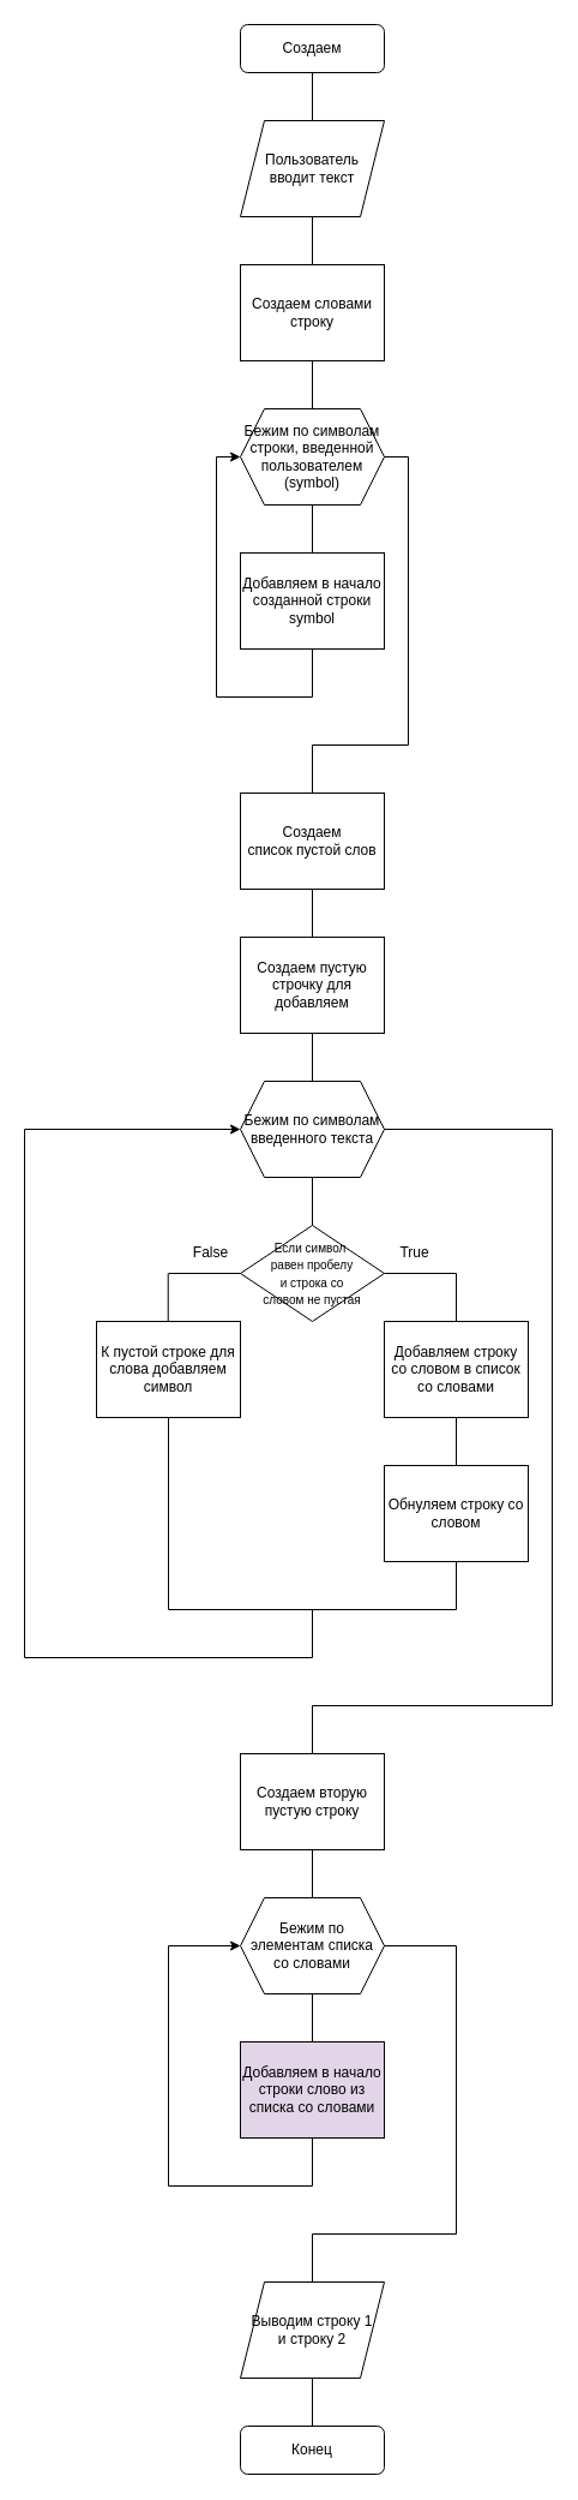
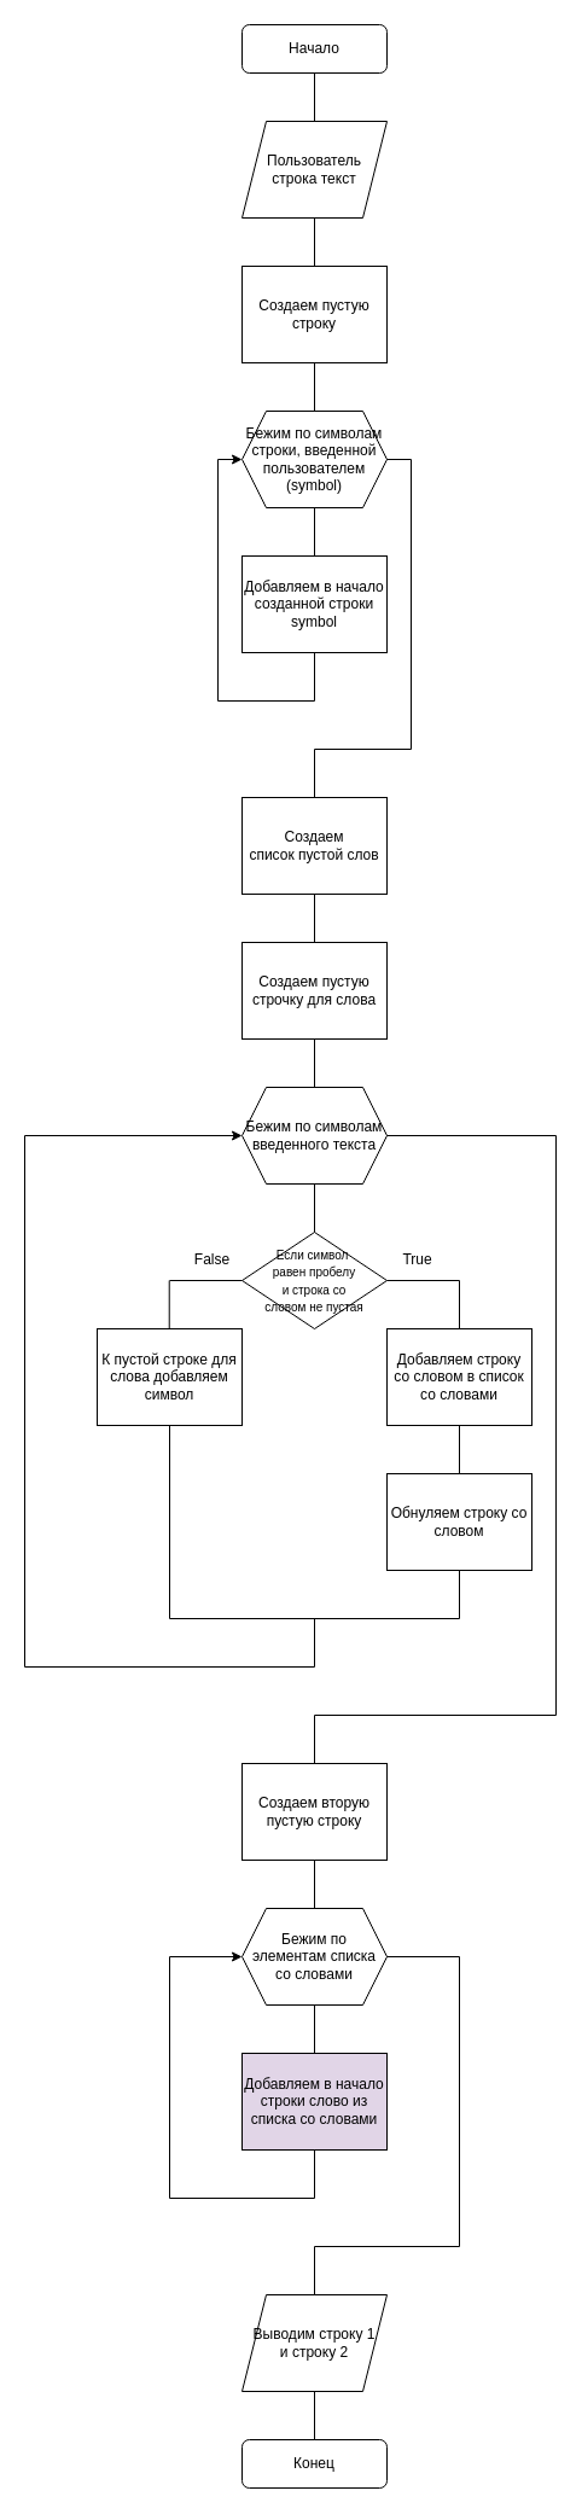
  <mxCell id="0" />
  <mxCell id="1" parent="0" />
- <mxCell id="2" value="Создаем" style="rounded=1;whiteSpace=wrap;html=1;" vertex="1" parent="1"><mxGeometry x="200" y="20" width="120" height="40" as="geometry" /></mxCell>
- <mxCell id="3" value="Пользователь&lt;br&gt;вводит текст" style="shape=parallelogram;perimeter=parallelogramPerimeter;whiteSpace=wrap;html=1;fixedSize=1;" vertex="1" parent="1"><mxGeometry x="200" y="100" width="120" height="80" as="geometry" /></mxCell>
+ <mxCell id="2" value="Начало" style="rounded=1;whiteSpace=wrap;html=1;" vertex="1" parent="1"><mxGeometry x="200" y="20" width="120" height="40" as="geometry" /></mxCell>
+ <mxCell id="3" value="Пользователь&lt;br&gt;строка текст" style="shape=parallelogram;perimeter=parallelogramPerimeter;whiteSpace=wrap;html=1;fixedSize=1;" vertex="1" parent="1"><mxGeometry x="200" y="100" width="120" height="80" as="geometry" /></mxCell>
  <mxCell id="4" value="" style="endArrow=none;html=1;rounded=0;exitX=0.5;exitY=0;exitDx=0;exitDy=0;" edge="1" parent="1" source="3"><mxGeometry width="50" height="50" relative="1" as="geometry"><mxPoint x="210" y="110" as="sourcePoint" /><mxPoint x="260" y="60" as="targetPoint" /></mxGeometry></mxCell>
  <mxCell id="5" value="" style="endArrow=none;html=1;rounded=0;" edge="1" parent="1"><mxGeometry width="50" height="50" relative="1" as="geometry"><mxPoint x="260" y="220" as="sourcePoint" /><mxPoint x="260" y="180" as="targetPoint" /></mxGeometry></mxCell>
- <mxCell id="6" value="Создаем словами строку" style="rounded=0;whiteSpace=wrap;html=1;" vertex="1" parent="1"><mxGeometry x="200" y="220" width="120" height="80" as="geometry" /></mxCell>
+ <mxCell id="6" value="Создаем пустую строку" style="rounded=0;whiteSpace=wrap;html=1;" vertex="1" parent="1"><mxGeometry x="200" y="220" width="120" height="80" as="geometry" /></mxCell>
  <mxCell id="7" value="Бежим по символам строки, введенной пользователем&lt;div&gt;(symbol)&lt;/div&gt;" style="shape=hexagon;perimeter=hexagonPerimeter2;whiteSpace=wrap;html=1;fixedSize=1;" vertex="1" parent="1"><mxGeometry x="200" y="340" width="120" height="80" as="geometry" /></mxCell>
  <mxCell id="8" value="" style="endArrow=none;html=1;rounded=0;exitX=0.5;exitY=0;exitDx=0;exitDy=0;" edge="1" parent="1" source="7"><mxGeometry width="50" height="50" relative="1" as="geometry"><mxPoint x="210" y="350" as="sourcePoint" /><mxPoint x="260" y="300" as="targetPoint" /></mxGeometry></mxCell>
  <mxCell id="9" value="" style="endArrow=none;html=1;rounded=0;" edge="1" parent="1"><mxGeometry width="50" height="50" relative="1" as="geometry"><mxPoint x="260" y="460" as="sourcePoint" /><mxPoint x="260" y="420" as="targetPoint" /></mxGeometry></mxCell>
  <mxCell id="10" value="Добавляем в начало созданной строки symbol" style="rounded=0;whiteSpace=wrap;html=1;" vertex="1" parent="1"><mxGeometry x="200" y="460" width="120" height="80" as="geometry" /></mxCell>
  <mxCell id="11" value="" style="endArrow=none;html=1;rounded=0;" edge="1" parent="1"><mxGeometry width="50" height="50" relative="1" as="geometry"><mxPoint x="260" y="580" as="sourcePoint" /><mxPoint x="260" y="540" as="targetPoint" /></mxGeometry></mxCell>
  <mxCell id="12" value="" style="endArrow=none;html=1;rounded=0;" edge="1" parent="1"><mxGeometry width="50" height="50" relative="1" as="geometry"><mxPoint x="180" y="580" as="sourcePoint" /><mxPoint x="260" y="580" as="targetPoint" /></mxGeometry></mxCell>
  <mxCell id="13" value="" style="endArrow=none;html=1;rounded=0;" edge="1" parent="1"><mxGeometry width="50" height="50" relative="1" as="geometry"><mxPoint x="180" y="580" as="sourcePoint" /><mxPoint x="180" y="380" as="targetPoint" /></mxGeometry></mxCell>
  <mxCell id="14" value="" style="endArrow=classic;html=1;rounded=0;entryX=0;entryY=0.5;entryDx=0;entryDy=0;" edge="1" parent="1" target="7"><mxGeometry width="50" height="50" relative="1" as="geometry"><mxPoint x="180" y="380" as="sourcePoint" /><mxPoint x="230" y="330" as="targetPoint" /></mxGeometry></mxCell>
  <mxCell id="15" value="" style="endArrow=none;html=1;rounded=0;" edge="1" parent="1"><mxGeometry width="50" height="50" relative="1" as="geometry"><mxPoint x="320" y="380" as="sourcePoint" /><mxPoint x="340" y="380" as="targetPoint" /></mxGeometry></mxCell>
  <mxCell id="16" value="" style="endArrow=none;html=1;rounded=0;" edge="1" parent="1"><mxGeometry width="50" height="50" relative="1" as="geometry"><mxPoint x="340" y="620" as="sourcePoint" /><mxPoint x="340" y="380" as="targetPoint" /></mxGeometry></mxCell>
  <mxCell id="17" value="" style="endArrow=none;html=1;rounded=0;" edge="1" parent="1"><mxGeometry width="50" height="50" relative="1" as="geometry"><mxPoint x="260" y="620" as="sourcePoint" /><mxPoint x="340" y="620" as="targetPoint" /></mxGeometry></mxCell>
  <mxCell id="18" value="" style="endArrow=none;html=1;rounded=0;" edge="1" parent="1"><mxGeometry width="50" height="50" relative="1" as="geometry"><mxPoint x="260" y="660" as="sourcePoint" /><mxPoint x="260" y="620" as="targetPoint" /></mxGeometry></mxCell>
  <mxCell id="19" value="Создаем&lt;div&gt;&lt;span style=&quot;background-color: transparent; color: light-dark(rgb(0, 0, 0), rgb(255, 255, 255));&quot;&gt;список пустой слов&lt;/span&gt;&lt;/div&gt;" style="rounded=0;whiteSpace=wrap;html=1;" vertex="1" parent="1"><mxGeometry x="200" y="660" width="120" height="80" as="geometry" /></mxCell>
  <mxCell id="20" value="" style="endArrow=none;html=1;rounded=0;" edge="1" parent="1"><mxGeometry width="50" height="50" relative="1" as="geometry"><mxPoint x="260" y="780" as="sourcePoint" /><mxPoint x="260" y="740" as="targetPoint" /></mxGeometry></mxCell>
  <mxCell id="21" value="Бежим по символам введенного текста" style="shape=hexagon;perimeter=hexagonPerimeter2;whiteSpace=wrap;html=1;fixedSize=1;" vertex="1" parent="1"><mxGeometry x="200" y="900" width="120" height="80" as="geometry" /></mxCell>
- <mxCell id="22" value="Создаем пустую строчку для добавляем" style="rounded=0;whiteSpace=wrap;html=1;" vertex="1" parent="1"><mxGeometry x="200" y="780" width="120" height="80" as="geometry" /></mxCell>
+ <mxCell id="22" value="Создаем пустую строчку для слова" style="rounded=0;whiteSpace=wrap;html=1;" vertex="1" parent="1"><mxGeometry x="200" y="780" width="120" height="80" as="geometry" /></mxCell>
  <mxCell id="23" value="" style="endArrow=none;html=1;rounded=0;exitX=0.5;exitY=0;exitDx=0;exitDy=0;" edge="1" parent="1" source="21"><mxGeometry width="50" height="50" relative="1" as="geometry"><mxPoint x="210" y="910" as="sourcePoint" /><mxPoint x="260" y="860" as="targetPoint" /></mxGeometry></mxCell>
  <mxCell id="24" value="&lt;font style=&quot;font-size: 10px;&quot;&gt;Если символ&amp;nbsp;&lt;/font&gt;&lt;div&gt;&lt;font style=&quot;font-size: 10px;&quot;&gt;равен пробелу&lt;/font&gt;&lt;/div&gt;&lt;div&gt;&lt;font style=&quot;font-size: 10px;&quot;&gt;и строка со&lt;/font&gt;&lt;/div&gt;&lt;div&gt;&lt;font style=&quot;font-size: 10px;&quot;&gt;словом не пустая&lt;/font&gt;&lt;/div&gt;" style="rhombus;whiteSpace=wrap;html=1;" vertex="1" parent="1"><mxGeometry x="200" y="1020" width="120" height="80" as="geometry" /></mxCell>
  <mxCell id="25" value="" style="endArrow=none;html=1;rounded=0;exitX=0.5;exitY=0;exitDx=0;exitDy=0;" edge="1" parent="1" source="24"><mxGeometry width="50" height="50" relative="1" as="geometry"><mxPoint x="210" y="1030" as="sourcePoint" /><mxPoint x="260" y="980" as="targetPoint" /></mxGeometry></mxCell>
  <mxCell id="26" value="" style="endArrow=none;html=1;rounded=0;" edge="1" parent="1"><mxGeometry width="50" height="50" relative="1" as="geometry"><mxPoint x="140" y="1060" as="sourcePoint" /><mxPoint x="200" y="1060" as="targetPoint" /></mxGeometry></mxCell>
  <mxCell id="27" value="" style="endArrow=none;html=1;rounded=0;" edge="1" parent="1"><mxGeometry width="50" height="50" relative="1" as="geometry"><mxPoint x="139.73" y="1100" as="sourcePoint" /><mxPoint x="139.73" y="1060" as="targetPoint" /></mxGeometry></mxCell>
  <mxCell id="28" value="К пустой строке для слова добавляем символ" style="rounded=0;whiteSpace=wrap;html=1;" vertex="1" parent="1"><mxGeometry x="80" y="1100" width="120" height="80" as="geometry" /></mxCell>
  <mxCell id="29" value="" style="endArrow=none;html=1;rounded=0;" edge="1" parent="1"><mxGeometry width="50" height="50" relative="1" as="geometry"><mxPoint x="320" y="1060" as="sourcePoint" /><mxPoint x="380" y="1060" as="targetPoint" /></mxGeometry></mxCell>
  <mxCell id="30" value="" style="endArrow=none;html=1;rounded=0;" edge="1" parent="1"><mxGeometry width="50" height="50" relative="1" as="geometry"><mxPoint x="380" y="1100" as="sourcePoint" /><mxPoint x="380" y="1060" as="targetPoint" /></mxGeometry></mxCell>
  <mxCell id="31" value="Добавляем строку со словом в список со словами" style="rounded=0;whiteSpace=wrap;html=1;" vertex="1" parent="1"><mxGeometry x="320" y="1100" width="120" height="80" as="geometry" /></mxCell>
  <mxCell id="32" value="Обнуляем строку со словом" style="rounded=0;whiteSpace=wrap;html=1;" vertex="1" parent="1"><mxGeometry x="320" y="1220" width="120" height="80" as="geometry" /></mxCell>
  <mxCell id="33" value="" style="endArrow=none;html=1;rounded=0;exitX=0.5;exitY=0;exitDx=0;exitDy=0;" edge="1" parent="1" source="32"><mxGeometry width="50" height="50" relative="1" as="geometry"><mxPoint x="330" y="1230" as="sourcePoint" /><mxPoint x="380" y="1180" as="targetPoint" /></mxGeometry></mxCell>
  <mxCell id="34" value="True" style="text;html=1;align=center;verticalAlign=middle;resizable=0;points=[];autosize=1;strokeColor=none;fillColor=none;" vertex="1" parent="1"><mxGeometry x="320" y="1028" width="50" height="30" as="geometry" /></mxCell>
  <mxCell id="35" value="False" style="text;html=1;align=center;verticalAlign=middle;resizable=0;points=[];autosize=1;strokeColor=none;fillColor=none;" vertex="1" parent="1"><mxGeometry x="150" y="1028" width="50" height="30" as="geometry" /></mxCell>
  <mxCell id="36" value="" style="endArrow=none;html=1;rounded=0;" edge="1" parent="1"><mxGeometry width="50" height="50" relative="1" as="geometry"><mxPoint x="140" y="1340" as="sourcePoint" /><mxPoint x="140" y="1180" as="targetPoint" /></mxGeometry></mxCell>
  <mxCell id="37" value="" style="endArrow=none;html=1;rounded=0;" edge="1" parent="1"><mxGeometry width="50" height="50" relative="1" as="geometry"><mxPoint x="380" y="1340" as="sourcePoint" /><mxPoint x="380" y="1300" as="targetPoint" /></mxGeometry></mxCell>
  <mxCell id="38" value="" style="endArrow=none;html=1;rounded=0;" edge="1" parent="1"><mxGeometry width="50" height="50" relative="1" as="geometry"><mxPoint x="140" y="1340" as="sourcePoint" /><mxPoint x="380" y="1340" as="targetPoint" /></mxGeometry></mxCell>
  <mxCell id="39" value="" style="endArrow=none;html=1;rounded=0;" edge="1" parent="1"><mxGeometry width="50" height="50" relative="1" as="geometry"><mxPoint x="260" y="1380" as="sourcePoint" /><mxPoint x="260" y="1340" as="targetPoint" /></mxGeometry></mxCell>
  <mxCell id="40" value="" style="endArrow=none;html=1;rounded=0;" edge="1" parent="1"><mxGeometry width="50" height="50" relative="1" as="geometry"><mxPoint x="20" y="1380" as="sourcePoint" /><mxPoint x="260" y="1380" as="targetPoint" /></mxGeometry></mxCell>
  <mxCell id="41" value="" style="endArrow=none;html=1;rounded=0;" edge="1" parent="1"><mxGeometry width="50" height="50" relative="1" as="geometry"><mxPoint x="20" y="1380" as="sourcePoint" /><mxPoint x="20" y="940" as="targetPoint" /></mxGeometry></mxCell>
  <mxCell id="42" value="" style="endArrow=classic;html=1;rounded=0;entryX=0;entryY=0.5;entryDx=0;entryDy=0;" edge="1" parent="1" target="21"><mxGeometry width="50" height="50" relative="1" as="geometry"><mxPoint x="20" y="940" as="sourcePoint" /><mxPoint x="70" y="890" as="targetPoint" /></mxGeometry></mxCell>
  <mxCell id="43" value="" style="endArrow=none;html=1;rounded=0;" edge="1" parent="1"><mxGeometry width="50" height="50" relative="1" as="geometry"><mxPoint x="320" y="940" as="sourcePoint" /><mxPoint x="460" y="940" as="targetPoint" /></mxGeometry></mxCell>
  <mxCell id="44" value="" style="endArrow=none;html=1;rounded=0;" edge="1" parent="1"><mxGeometry width="50" height="50" relative="1" as="geometry"><mxPoint x="460" y="1420" as="sourcePoint" /><mxPoint x="460" y="940" as="targetPoint" /></mxGeometry></mxCell>
  <mxCell id="45" value="" style="endArrow=none;html=1;rounded=0;" edge="1" parent="1"><mxGeometry width="50" height="50" relative="1" as="geometry"><mxPoint x="260" y="1420" as="sourcePoint" /><mxPoint x="460" y="1420" as="targetPoint" /></mxGeometry></mxCell>
  <mxCell id="46" value="" style="endArrow=none;html=1;rounded=0;" edge="1" parent="1"><mxGeometry width="50" height="50" relative="1" as="geometry"><mxPoint x="260" y="1460" as="sourcePoint" /><mxPoint x="260" y="1420" as="targetPoint" /></mxGeometry></mxCell>
  <mxCell id="47" value="Бежим по элементам списка со словами" style="shape=hexagon;perimeter=hexagonPerimeter2;whiteSpace=wrap;html=1;fixedSize=1;" vertex="1" parent="1"><mxGeometry x="200" y="1580" width="120" height="80" as="geometry" /></mxCell>
  <mxCell id="48" value="" style="endArrow=none;html=1;rounded=0;" edge="1" parent="1"><mxGeometry width="50" height="50" relative="1" as="geometry"><mxPoint x="260" y="1580" as="sourcePoint" /><mxPoint x="260" y="1540" as="targetPoint" /></mxGeometry></mxCell>
  <mxCell id="49" value="Создаем вторую пустую строку" style="rounded=0;whiteSpace=wrap;html=1;" vertex="1" parent="1"><mxGeometry x="200" y="1460" width="120" height="80" as="geometry" /></mxCell>
  <mxCell id="50" value="" style="endArrow=none;html=1;rounded=0;" edge="1" parent="1"><mxGeometry width="50" height="50" relative="1" as="geometry"><mxPoint x="260" y="1700" as="sourcePoint" /><mxPoint x="260" y="1660" as="targetPoint" /></mxGeometry></mxCell>
  <mxCell id="51" value="Добавляем в начало строки слово из списка со словами" style="rounded=0;whiteSpace=wrap;html=1;fillColor=#e1d5e7;" vertex="1" parent="1"><mxGeometry x="200" y="1700" width="120" height="80" as="geometry" /></mxCell>
  <mxCell id="52" value="" style="endArrow=none;html=1;rounded=0;" edge="1" parent="1"><mxGeometry width="50" height="50" relative="1" as="geometry"><mxPoint x="260" y="1820" as="sourcePoint" /><mxPoint x="260" y="1780" as="targetPoint" /></mxGeometry></mxCell>
  <mxCell id="53" value="" style="endArrow=none;html=1;rounded=0;" edge="1" parent="1"><mxGeometry width="50" height="50" relative="1" as="geometry"><mxPoint x="140" y="1820" as="sourcePoint" /><mxPoint x="260" y="1820" as="targetPoint" /></mxGeometry></mxCell>
  <mxCell id="54" value="" style="endArrow=none;html=1;rounded=0;" edge="1" parent="1"><mxGeometry width="50" height="50" relative="1" as="geometry"><mxPoint x="140" y="1820" as="sourcePoint" /><mxPoint x="140" y="1620" as="targetPoint" /></mxGeometry></mxCell>
  <mxCell id="55" value="" style="endArrow=classic;html=1;rounded=0;entryX=0;entryY=0.5;entryDx=0;entryDy=0;" edge="1" parent="1" target="47"><mxGeometry width="50" height="50" relative="1" as="geometry"><mxPoint x="140" y="1620" as="sourcePoint" /><mxPoint x="190" y="1570" as="targetPoint" /></mxGeometry></mxCell>
  <mxCell id="56" value="" style="endArrow=none;html=1;rounded=0;" edge="1" parent="1"><mxGeometry width="50" height="50" relative="1" as="geometry"><mxPoint x="320" y="1620" as="sourcePoint" /><mxPoint x="380" y="1620" as="targetPoint" /></mxGeometry></mxCell>
  <mxCell id="57" value="" style="endArrow=none;html=1;rounded=0;" edge="1" parent="1"><mxGeometry width="50" height="50" relative="1" as="geometry"><mxPoint x="380" y="1860" as="sourcePoint" /><mxPoint x="380" y="1620" as="targetPoint" /></mxGeometry></mxCell>
  <mxCell id="58" value="" style="endArrow=none;html=1;rounded=0;" edge="1" parent="1"><mxGeometry width="50" height="50" relative="1" as="geometry"><mxPoint x="260" y="1860" as="sourcePoint" /><mxPoint x="380" y="1860" as="targetPoint" /></mxGeometry></mxCell>
  <mxCell id="59" value="" style="endArrow=none;html=1;rounded=0;" edge="1" parent="1"><mxGeometry width="50" height="50" relative="1" as="geometry"><mxPoint x="260" y="1900" as="sourcePoint" /><mxPoint x="260" y="1860" as="targetPoint" /></mxGeometry></mxCell>
  <mxCell id="60" value="Выводим строку 1&lt;div&gt;и строку 2&lt;/div&gt;" style="shape=parallelogram;perimeter=parallelogramPerimeter;whiteSpace=wrap;html=1;fixedSize=1;" vertex="1" parent="1"><mxGeometry x="200" y="1900" width="120" height="80" as="geometry" /></mxCell>
  <mxCell id="61" value="" style="endArrow=none;html=1;rounded=0;" edge="1" parent="1"><mxGeometry width="50" height="50" relative="1" as="geometry"><mxPoint x="260" y="2020" as="sourcePoint" /><mxPoint x="260" y="1980" as="targetPoint" /></mxGeometry></mxCell>
  <mxCell id="62" value="Конец" style="rounded=1;whiteSpace=wrap;html=1;" vertex="1" parent="1"><mxGeometry x="200" y="2020" width="120" height="40" as="geometry" /></mxCell>
